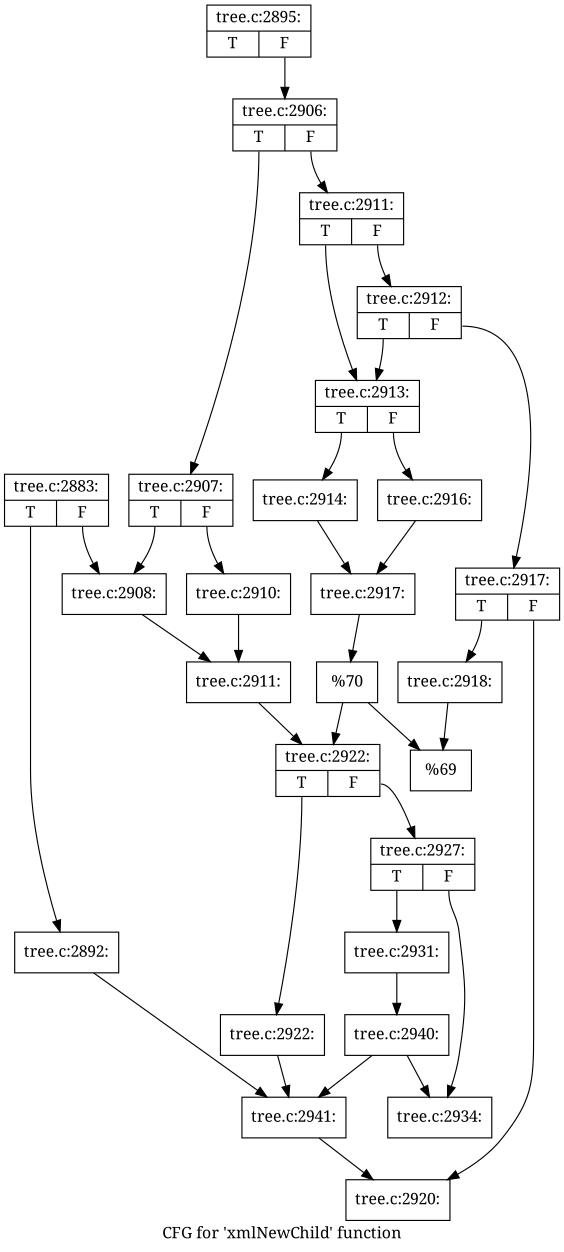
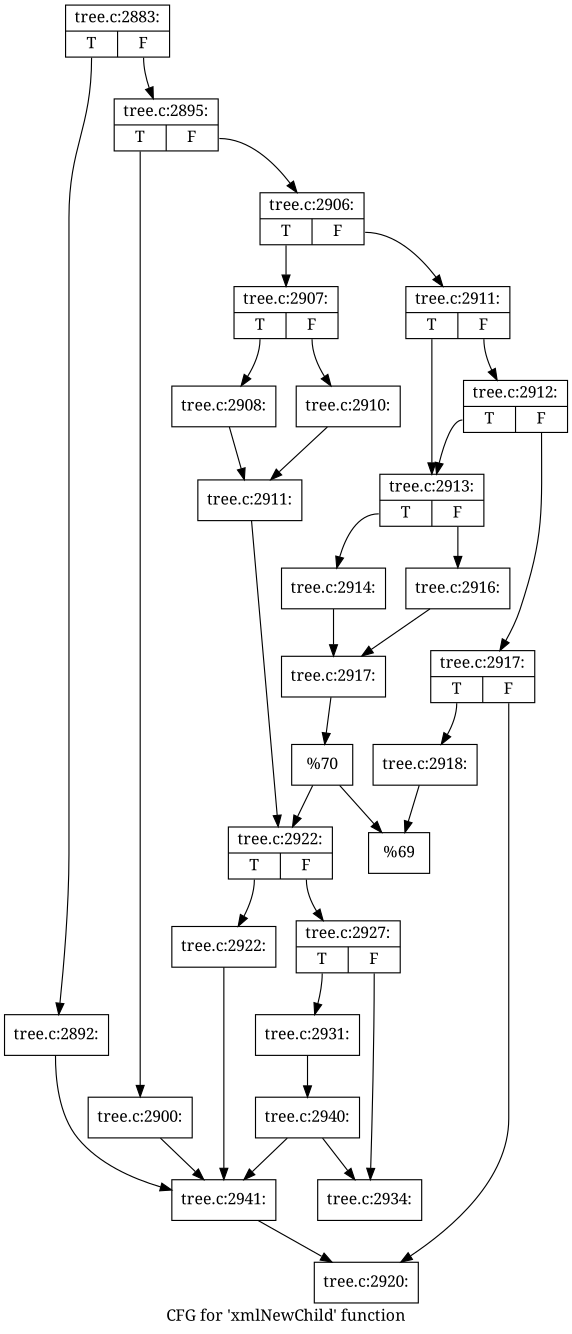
  digraph {
    fontname="Noto Serif"
    label="CFG for 'xmlNewChild' function"
    node [fontname="Noto Serif" shape=record]
    edge [fontname="Noto Serif"]
    n1 [label="{tree.c:2883:|{<s0>T|<s1>F}}"]
    n2 [label="{tree.c:2892:}"]
    n3 [label="{tree.c:2895:|{<s0>T|<s1>F}}"]
    n4 [label="{tree.c:2941:}"]
+   n5 [label="{tree.c:2900:}"]
    n6 [label="{tree.c:2906:|{<s0>T|<s1>F}}"]
    n7 [label="{tree.c:2920:}"]
    n8 [label="{tree.c:2907:|{<s0>T|<s1>F}}"]
    n9 [label="{tree.c:2911:|{<s0>T|<s1>F}}"]
    n10 [label="{tree.c:2908:}"]
    n11 [label="{tree.c:2910:}"]
    n12 [label="{tree.c:2913:|{<s0>T|<s1>F}}"]
    n13 [label="{tree.c:2912:|{<s0>T|<s1>F}}"]
    n14 [label="{tree.c:2911:}"]
    n15 [label="{tree.c:2914:}"]
    n16 [label="{tree.c:2916:}"]
    n17 [label="{tree.c:2917:|{<s0>T|<s1>F}}"]
    n18 [label="{tree.c:2922:|{<s0>T|<s1>F}}"]
    n19 [label="{tree.c:2922:}"]
    n20 [label="{tree.c:2927:|{<s0>T|<s1>F}}"]
    n21 [label="{tree.c:2931:}"]
    n22 [label="{tree.c:2934:}"]
    n23 [label="{tree.c:2917:}"]
    n24 [label="{tree.c:2918:}"]
    n25 [label="{%69}"]
    n26 [label="{%70}"]
    n27 [label="{tree.c:2940:}"]
    n1 -> n2 [tailport=s0]
-   n1 -> n10 [tailport=s1]
+   n1 -> n3 [tailport=s1]
    n2 -> n4
+   n3 -> n5 [tailport=s0]
    n3 -> n6 [tailport=s1]
    n4 -> n7
+   n5 -> n4
    n6 -> n8 [tailport=s0]
    n6 -> n9 [tailport=s1]
    n8 -> n10 [tailport=s0]
    n8 -> n11 [tailport=s1]
    n9 -> n12 [tailport=s0]
    n9 -> n13 [tailport=s1]
    n10 -> n14
    n11 -> n14
    n12 -> n15 [tailport=s0]
    n12 -> n16 [tailport=s1]
    n13 -> n12 [tailport=s0]
    n13 -> n17 [tailport=s1]
    n14 -> n18
    n15 -> n23
    n16 -> n23
    n17 -> n7 [tailport=s1]
    n17 -> n24 [tailport=s0]
    n18 -> n19 [tailport=s0]
    n18 -> n20 [tailport=s1]
    n19 -> n4
    n20 -> n21 [tailport=s0]
    n20 -> n22 [tailport=s1]
    n21 -> n27
    n23 -> n26
    n24 -> n25
    n26 -> n18
    n26 -> n25
    n27 -> n4
    n27 -> n22
  }
